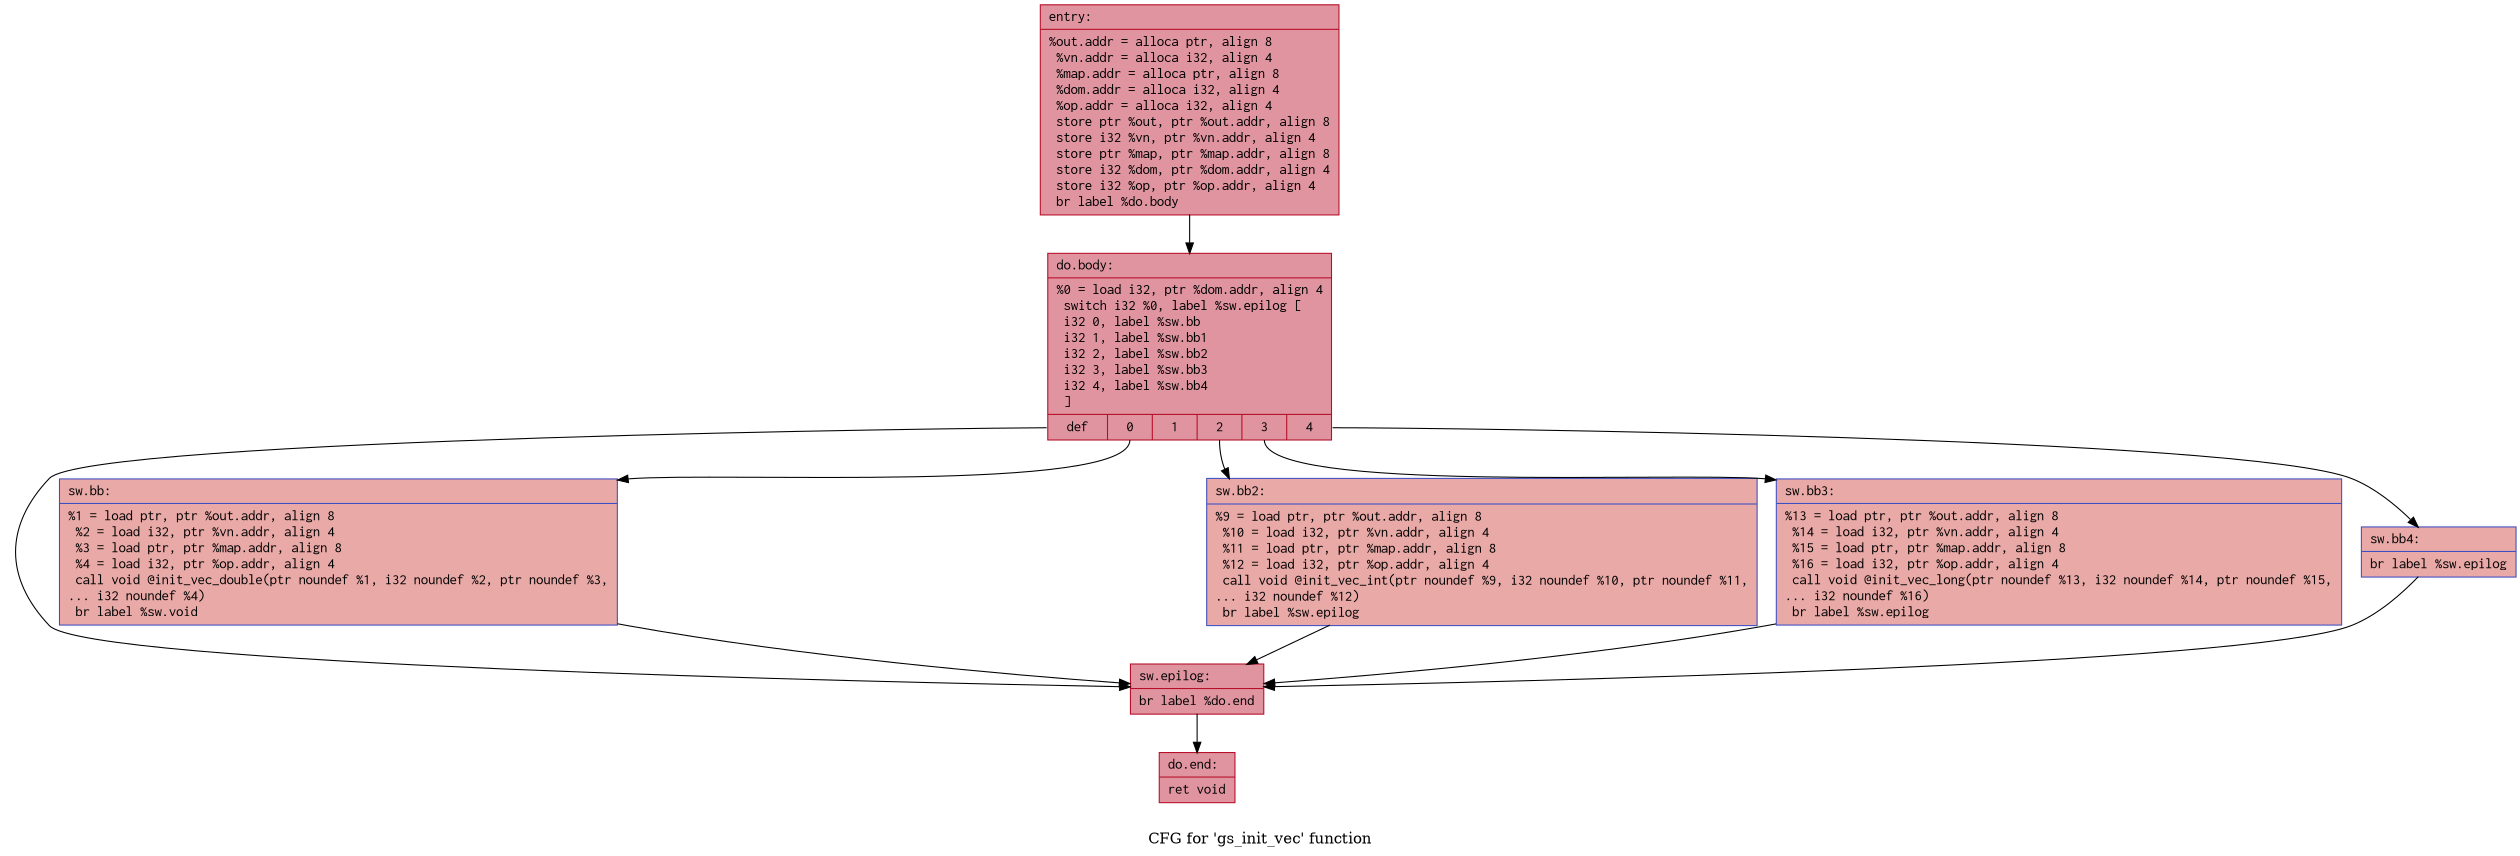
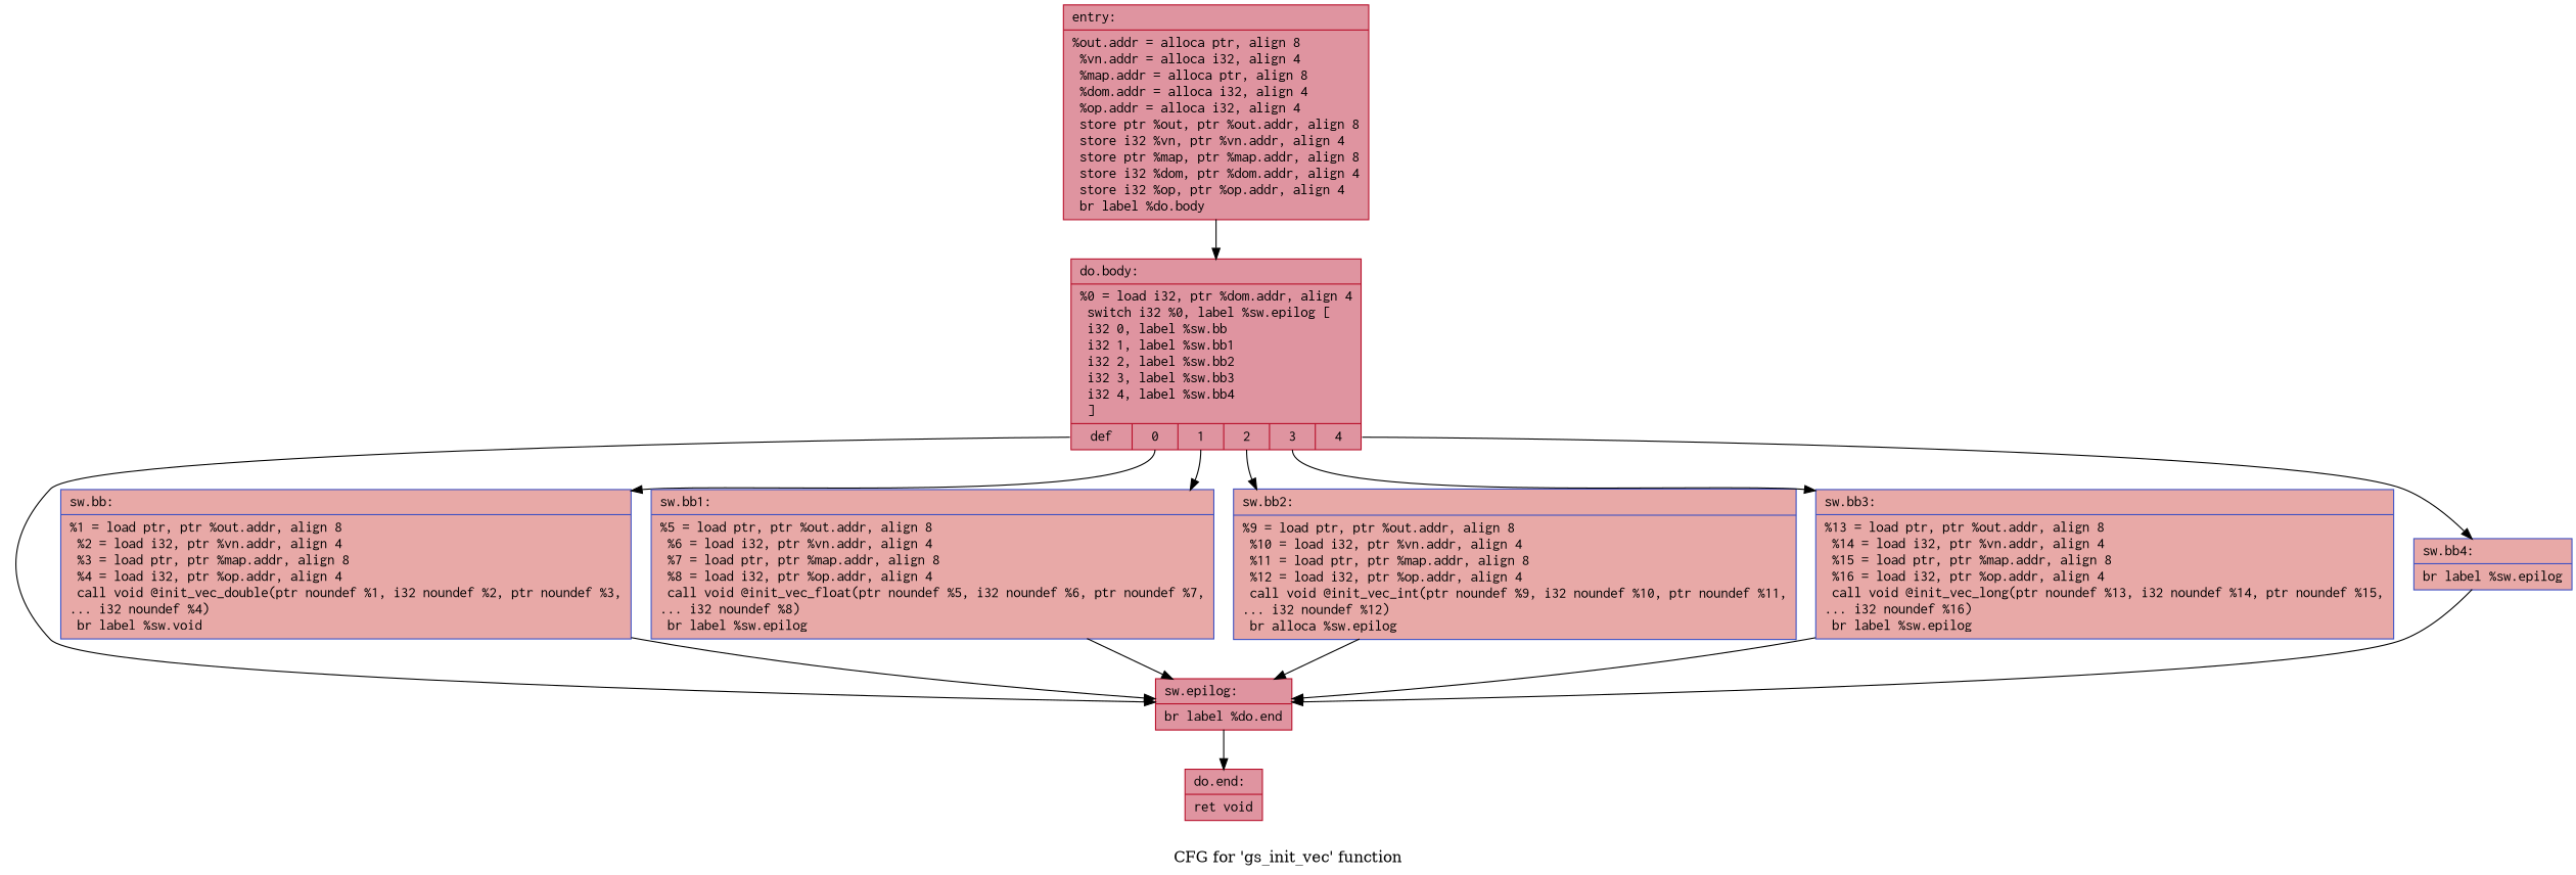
  digraph {
    label="CFG for 'gs_init_vec' function"
    node [color="#3d50c3ff" fillcolor="#ca3b3770" fontname=Courier shape=record style=filled]
    n1 [color="#b70d28ff" fillcolor="#b70d2870" label="{entry:\l|  %out.addr = alloca ptr, align 8\l  %vn.addr = alloca i32, align 4\l  %map.addr = alloca ptr, align 8\l  %dom.addr = alloca i32, align 4\l  %op.addr = alloca i32, align 4\l  store ptr %out, ptr %out.addr, align 8\l  store i32 %vn, ptr %vn.addr, align 4\l  store ptr %map, ptr %map.addr, align 8\l  store i32 %dom, ptr %dom.addr, align 4\l  store i32 %op, ptr %op.addr, align 4\l  br label %do.body\l}"]
    n2 [color="#b70d28ff" fillcolor="#b70d2870" label="{do.body:\l|  %0 = load i32, ptr %dom.addr, align 4\l  switch i32 %0, label %sw.epilog [\l    i32 0, label %sw.bb\l    i32 1, label %sw.bb1\l    i32 2, label %sw.bb2\l    i32 3, label %sw.bb3\l    i32 4, label %sw.bb4\l  ]\l|{<s0>def|<s1>0|<s2>1|<s3>2|<s4>3|<s5>4}}"]
    n3 [color="#b70d28ff" fillcolor="#b70d2870" label="{sw.epilog:\l|  br label %do.end\l}"]
    n4 [label="{sw.bb:\l|  %1 = load ptr, ptr %out.addr, align 8\l  %2 = load i32, ptr %vn.addr, align 4\l  %3 = load ptr, ptr %map.addr, align 8\l  %4 = load i32, ptr %op.addr, align 4\l  call void @init_vec_double(ptr noundef %1, i32 noundef %2, ptr noundef %3,\l... i32 noundef %4)\l  br label %sw.void\l}"]
-   n6 [label="{sw.bb2:\l|  %9 = load ptr, ptr %out.addr, align 8\l  %10 = load i32, ptr %vn.addr, align 4\l  %11 = load ptr, ptr %map.addr, align 8\l  %12 = load i32, ptr %op.addr, align 4\l  call void @init_vec_int(ptr noundef %9, i32 noundef %10, ptr noundef %11,\l... i32 noundef %12)\l  br label %sw.epilog\l}"]
+   n5 [label="{sw.bb1:\l|  %5 = load ptr, ptr %out.addr, align 8\l  %6 = load i32, ptr %vn.addr, align 4\l  %7 = load ptr, ptr %map.addr, align 8\l  %8 = load i32, ptr %op.addr, align 4\l  call void @init_vec_float(ptr noundef %5, i32 noundef %6, ptr noundef %7,\l... i32 noundef %8)\l  br label %sw.epilog\l}"]
+   n6 [label="{sw.bb2:\l|  %9 = load ptr, ptr %out.addr, align 8\l  %10 = load i32, ptr %vn.addr, align 4\l  %11 = load ptr, ptr %map.addr, align 8\l  %12 = load i32, ptr %op.addr, align 4\l  call void @init_vec_int(ptr noundef %9, i32 noundef %10, ptr noundef %11,\l... i32 noundef %12)\l  br alloca %sw.epilog\l}"]
    n7 [label="{sw.bb3:\l|  %13 = load ptr, ptr %out.addr, align 8\l  %14 = load i32, ptr %vn.addr, align 4\l  %15 = load ptr, ptr %map.addr, align 8\l  %16 = load i32, ptr %op.addr, align 4\l  call void @init_vec_long(ptr noundef %13, i32 noundef %14, ptr noundef %15,\l... i32 noundef %16)\l  br label %sw.epilog\l}"]
    n8 [label="{sw.bb4:\l|  br label %sw.epilog\l}"]
    n9 [color="#b70d28ff" fillcolor="#b70d2870" label="{do.end:\l|  ret void\l}"]
    n1 -> n2
    n2 -> n3 [tailport=s0]
    n2 -> n4 [tailport=s1]
+   n2 -> n5 [tailport=s2]
    n2 -> n6 [tailport=s3]
    n2 -> n7 [tailport=s4]
    n2 -> n8 [tailport=s5]
    n3 -> n9
    n4 -> n3
+   n5 -> n3
    n6 -> n3
    n7 -> n3
    n8 -> n3
  }
